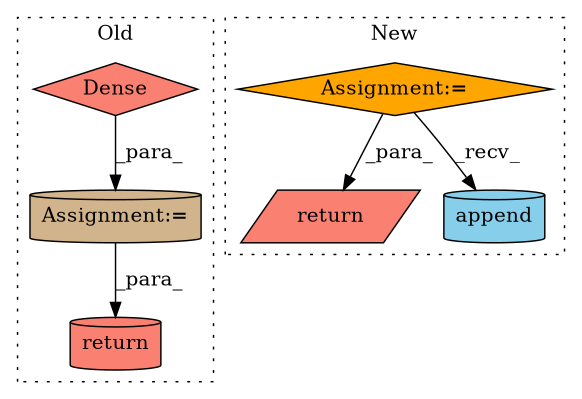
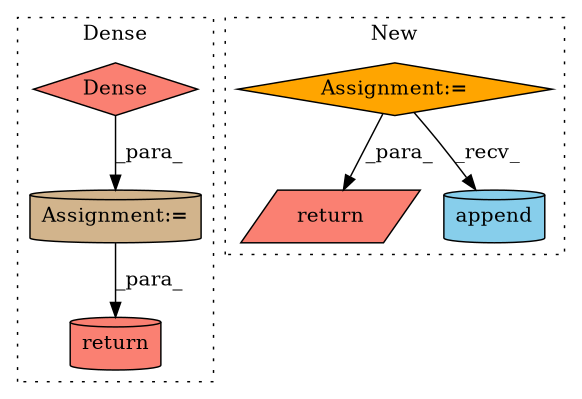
  digraph {
    node [a=32 l=1 shape=cylinder style=filled fillcolor=salmon]
    n1 [l="6,1" label=Dense s="2777,2796" shape=diamond]
    n2 [a=7 label="Assignment:=" s=2776 fillcolor=tan]
    n3 [a=41 l=7 label=return s=2803]
    n4 [a=41 l=7 label=return s=3447 shape=parallelogram]
    n5 [a=7 label="Assignment:=" s=2614 shape=diamond fillcolor=orange]
    n6 [l="7,1" label=append s="2716,2734" fillcolor=skyblue]
    subgraph cluster_1 {
-     label=Old
+     label=Dense
      style=dotted
      n1
      n2
      n3
    }
    subgraph cluster_2 {
      label=New
      style=dotted
      n4
      n5
      n6
    }
    n1 -> n2 [label=_para_]
    n2 -> n3 [label=_para_]
    n5 -> n4 [label=_para_]
    n5 -> n6 [label=_recv_]
  }
